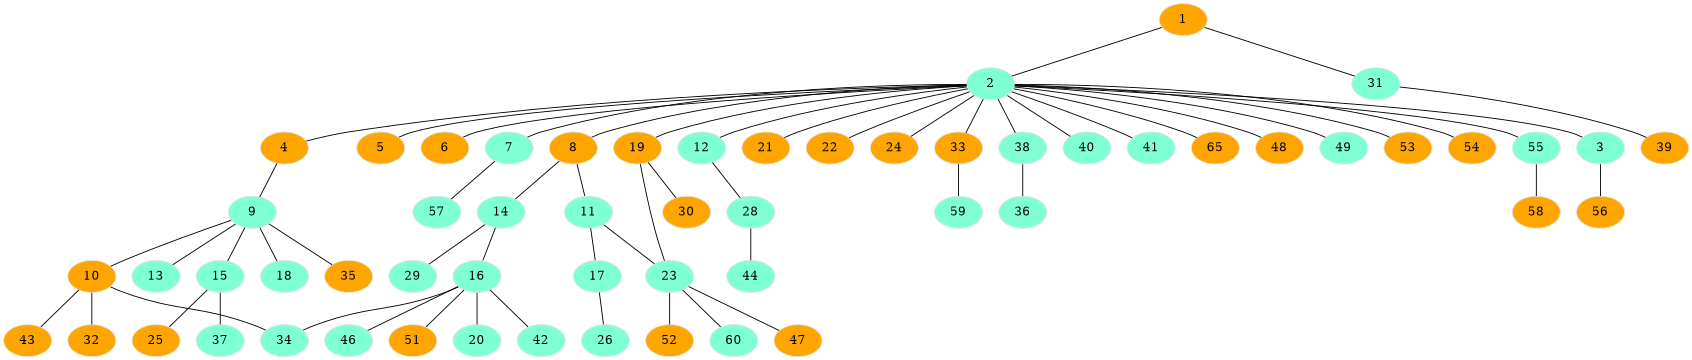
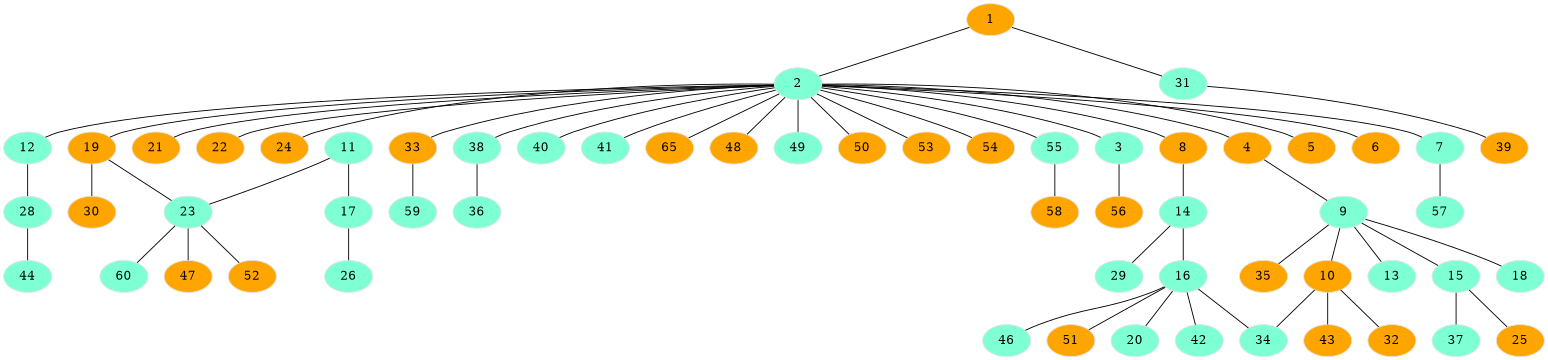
  graph {
    node [color=gray90 fillcolor=aquamarine style=filled]
    1 [fillcolor=orange]
    2
    31
    3
    4 [fillcolor=orange]
    5 [fillcolor=orange]
    6 [fillcolor=orange]
    7
    8 [fillcolor=orange]
    12
    19 [fillcolor=orange]
    21 [fillcolor=orange]
    22 [fillcolor=orange]
    24 [fillcolor=orange]
    33 [fillcolor=orange]
    38
    40
    41
    n19 [fillcolor=orange label=65]
    48 [fillcolor=orange]
    49
+   50 [fillcolor=orange]
    53 [fillcolor=orange]
    54 [fillcolor=orange]
    55
    39 [fillcolor=orange]
    56 [fillcolor=orange]
    9
    57
    11
    14
    28
    23
    30 [fillcolor=orange]
    59
    36
    58 [fillcolor=orange]
    10 [fillcolor=orange]
    13
    15
    18
    35 [fillcolor=orange]
    17
    16
    29
    32 [fillcolor=orange]
    34
    43 [fillcolor=orange]
    25 [fillcolor=orange]
    37
    26
    47 [fillcolor=orange]
    52 [fillcolor=orange]
    60
    44
    20
    42
    46
    51 [fillcolor=orange]
    1 -- 2
    1 -- 31
    2 -- 3
    2 -- 4
    2 -- 5
    2 -- 6
    2 -- 7
    2 -- 8
    2 -- 12
    2 -- 19
    2 -- 21
    2 -- 22
    2 -- 24
    2 -- 33
    2 -- 38
    2 -- 40
    2 -- 41
    2 -- n19
    2 -- 48
    2 -- 49
+   2 -- 50
    2 -- 53
    2 -- 54
    2 -- 55
    31 -- 39
    3 -- 56
    4 -- 9
    7 -- 57
-   8 -- 11
    8 -- 14
    12 -- 28
    19 -- 23
    19 -- 30
    33 -- 59
    38 -- 36
    55 -- 58
    9 -- 10
    9 -- 13
    9 -- 15
    9 -- 18
    9 -- 35
    11 -- 23
    11 -- 17
    14 -- 16
    14 -- 29
    28 -- 44
    23 -- 47
    23 -- 52
    23 -- 60
    10 -- 32
    10 -- 34
    10 -- 43
    15 -- 25
    15 -- 37
    17 -- 26
    16 -- 34
    16 -- 20
    16 -- 42
    16 -- 46
    16 -- 51
  }
